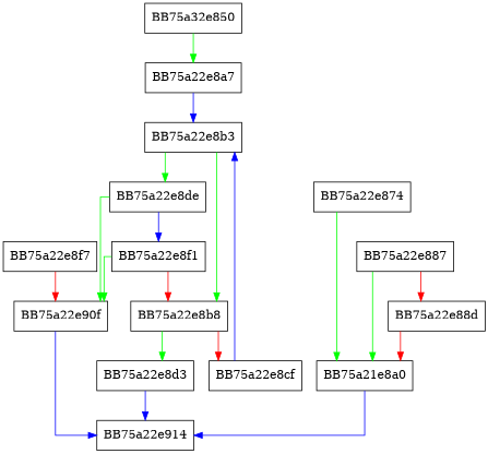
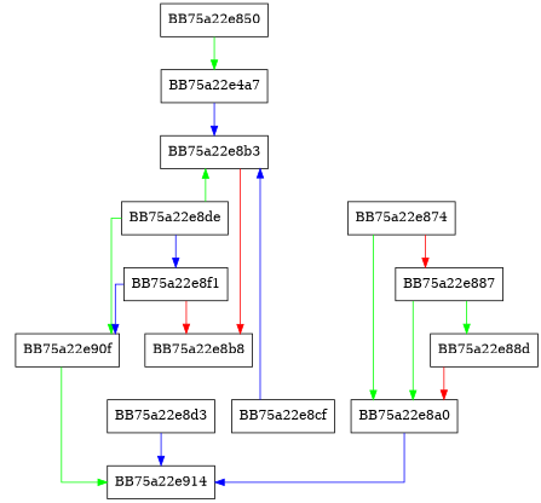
  digraph {
    fontname="DejaVu Serif"
    splines=ortho
    node [fontname="DejaVu Serif" shape=box]
    edge [color=green fontname="DejaVu Serif"]
-   BB75a22e850 [label=BB75a32e850]
-   BB75a22e8a7
+   BB75a22e850
+   BB75a22e8a7 [label=BB75a22e4a7]
    BB75a22e8b3
    BB75a22e874
-   BB75a22e8a0 [label=BB75a21e8a0]
+   BB75a22e8a0
    BB75a22e887
    BB75a22e8de
    BB75a22e8b8
    BB75a22e914
    BB75a22e88d
    BB75a22e90f
    BB75a22e8f1
    BB75a22e8d3
    BB75a22e8cf
-   BB75a22e8f7
    BB75a22e850 -> BB75a22e8a7
    BB75a22e8a7 -> BB75a22e8b3 [color=blue]
-   BB75a22e8b3 -> BB75a22e8de
-   BB75a22e8b3 -> BB75a22e8b8
+   BB75a22e8de -> BB75a22e8b3
+   BB75a22e8b3 -> BB75a22e8b8 [color=red]
    BB75a22e874 -> BB75a22e8a0
+   BB75a22e874 -> BB75a22e887 [color=red]
    BB75a22e8a0 -> BB75a22e914 [color=blue]
    BB75a22e887 -> BB75a22e8a0
-   BB75a22e887 -> BB75a22e88d [color=red]
+   BB75a22e887 -> BB75a22e88d
    BB75a22e8de -> BB75a22e90f
    BB75a22e8de -> BB75a22e8f1 [color=blue]
-   BB75a22e8b8 -> BB75a22e8d3
-   BB75a22e8b8 -> BB75a22e8cf [color=red]
    BB75a22e88d -> BB75a22e8a0 [color=red]
-   BB75a22e90f -> BB75a22e914 [color=blue]
+   BB75a22e90f -> BB75a22e914
    BB75a22e8f1 -> BB75a22e8b8 [color=red]
-   BB75a22e8f1 -> BB75a22e90f
+   BB75a22e8f1 -> BB75a22e90f [color=blue]
    BB75a22e8d3 -> BB75a22e914 [color=blue]
    BB75a22e8cf -> BB75a22e8b3 [color=blue]
-   BB75a22e8f7 -> BB75a22e90f [color=red]
  }
